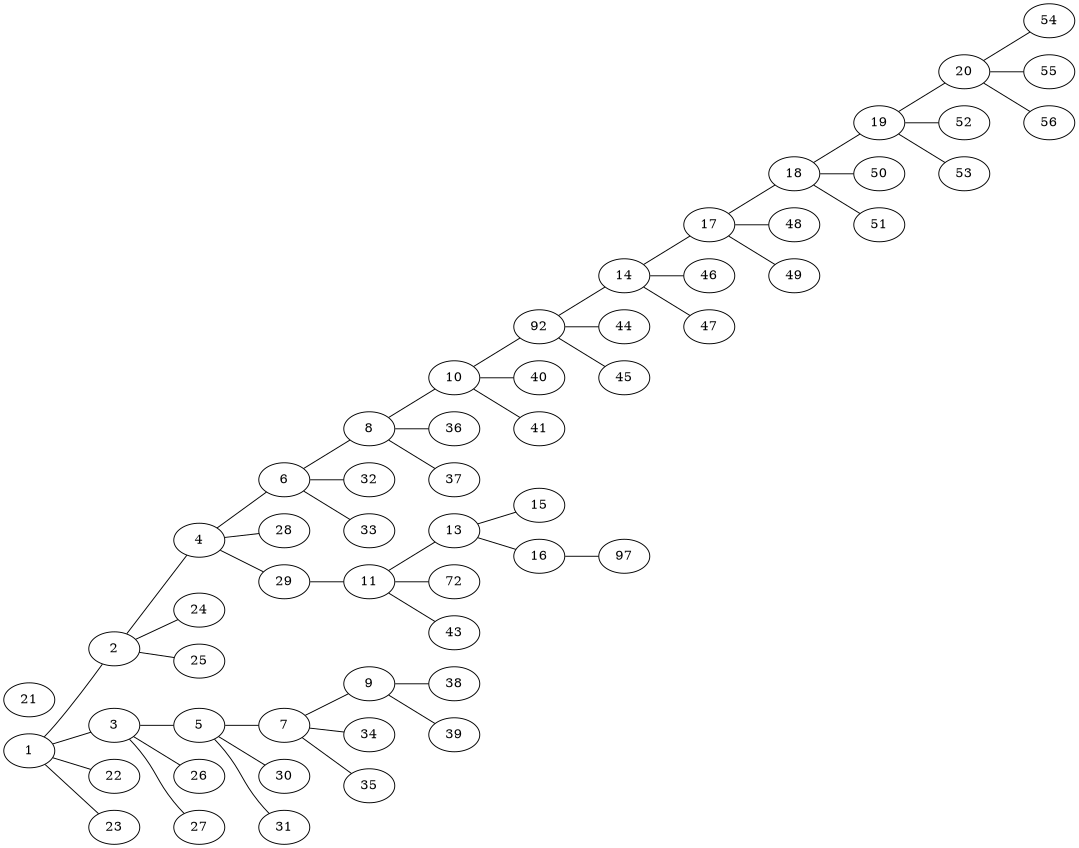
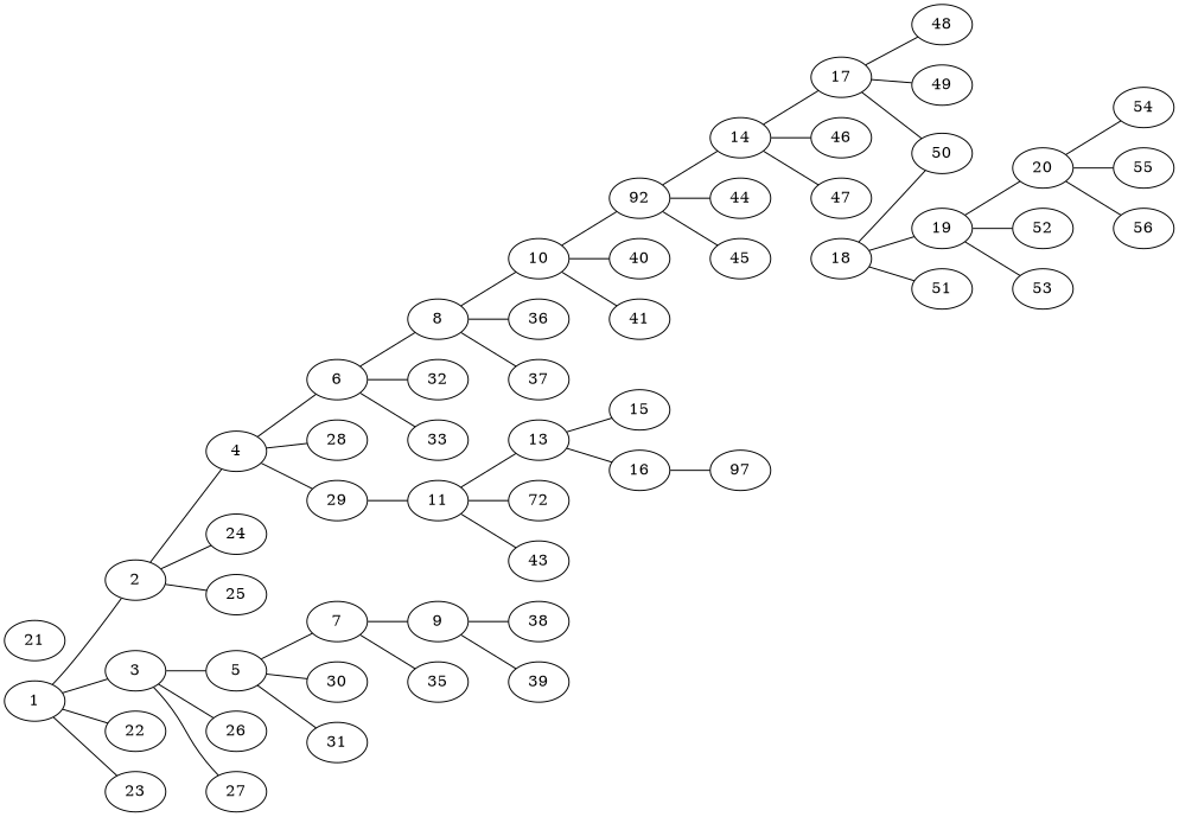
  graph {
    rankdir=LR
    node [chem=H]
    edge [valence=1]
    1 [chem=C]
    2 [chem=C]
    3 [chem=C]
    22
    23
    4 [chem=C]
    24
    25
    5 [chem=C]
    26
    27
    6 [chem=C]
    28
    29
    7 [chem=C]
    30
    31
    8 [chem=C]
    32
    33
    11 [chem=C]
    9 [chem=C]
-   34
    35
    10 [chem=C]
    36
    37
    38
    39
    n30 [chem=C label=92]
    40
    41
    13 [chem=C]
    n34 [label=72]
    43
    14 [chem=C]
    44
    45
    15 [chem=O]
    16 [chem=O]
    17 [chem=C]
    46
    47
    n44 [label=97]
    18 [chem=C]
    48
    49
    19 [chem=C]
    50
    51
    20 [chem=C]
    52
    53
    54
    55
    56
    21 [chem=Li]
    1 -- 2
    1 -- 3
    1 -- 22
    1 -- 23
    2 -- 4
    2 -- 24
    2 -- 25
    3 -- 5
    3 -- 26
    3 -- 27
    4 -- 6
    4 -- 28
    4 -- 29
    5 -- 7
    5 -- 30
    5 -- 31
    6 -- 8
    6 -- 32
    6 -- 33
    29 -- 11
    7 -- 9
-   7 -- 34
    7 -- 35
    8 -- 10
    8 -- 36
    8 -- 37
    11 -- 13
    11 -- n34
    11 -- 43
    9 -- 38
    9 -- 39
    10 -- n30
    10 -- 40
    10 -- 41
    n30 -- 14
    n30 -- 44
    n30 -- 45
    13 -- 15 [valence=2]
    13 -- 16
    14 -- 17
    14 -- 46
    14 -- 47
    16 -- n44
-   17 -- 18
+   17 -- 50
    17 -- 48
    17 -- 49
    18 -- 19
    18 -- 50
    18 -- 51
    19 -- 20
    19 -- 52
    19 -- 53
    20 -- 54
    20 -- 55
    20 -- 56
  }
